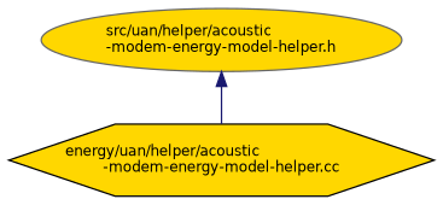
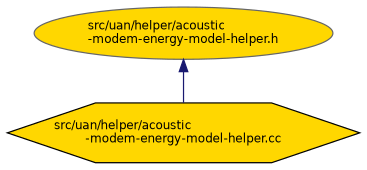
  digraph {
    node [fillcolor=gold fontname=Helvetica fontsize=10 style=filled]
    n1 [color=gray40 fontcolor=black height=0.2 label="src/uan/helper/acoustic\l-modem-energy-model-helper.h" shape=ellipse width=0.4]
-   n2 [color=black height=0.2 label="energy/uan/helper/acoustic\l-modem-energy-model-helper.cc" shape=hexagon width=0.4]
+   n2 [color=black height=0.2 label="src/uan/helper/acoustic\l-modem-energy-model-helper.cc" shape=hexagon width=0.4]
    n1 -> n2 [color=midnightblue dir=back fontname=Helvetica fontsize=10 labelfontname=Helvetica labelfontsize=10 style=solid]
  }
